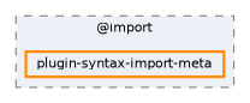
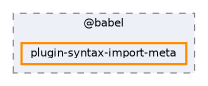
  digraph {
    compound=true
    n1 [color=darkorange fillcolor="#edf0f7" fontname=Helvetica fontsize=10 height=0.2 label="plugin-syntax-import-meta" shape=box style="filled,bold" width=0.4]
    subgraph cluster_1 {
      bgcolor="#edf0f7"
      fontname=Helvetica
      fontsize=10
-     label="@import"
+     label="@babel"
      pencolor=grey50
      style="filled,dashed"
      n1
    }
  }
